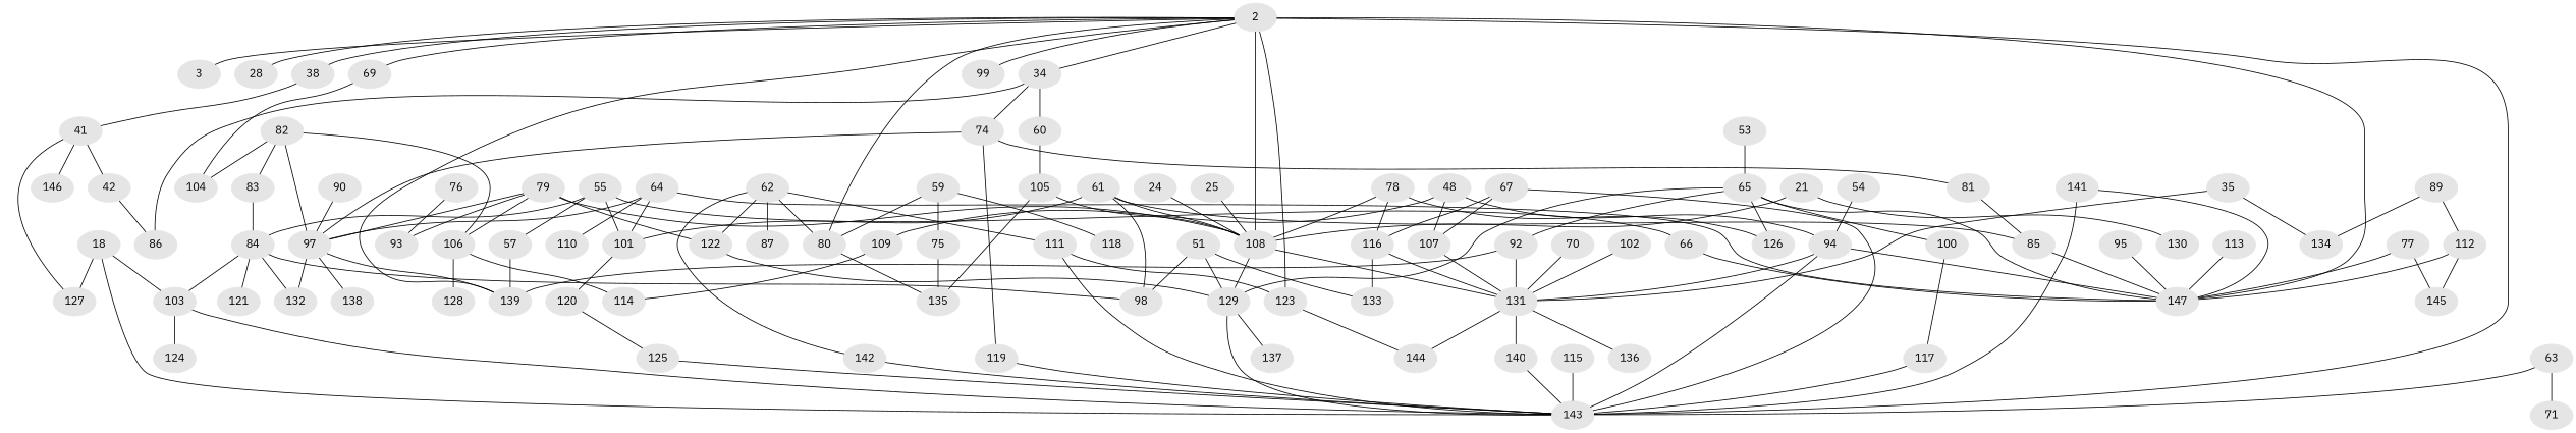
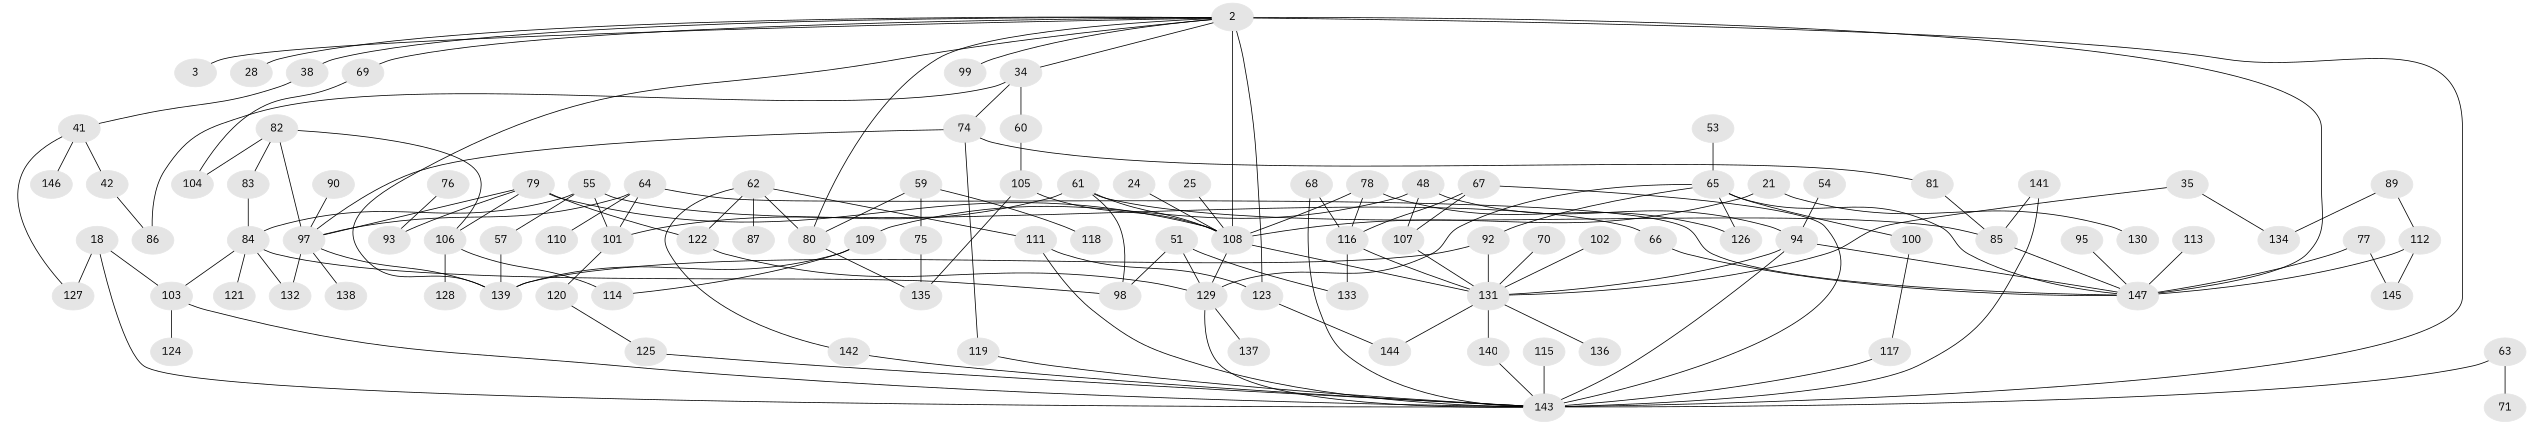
  graph {
    fontname="IBM Plex Sans"
    node [color=gray90 fontname="IBM Plex Sans" style=filled]
    edge [fontname="IBM Plex Sans"]
    2 [super="+1"]
    3
    28
    34
    38
    69
    80 [super="+29"]
    99
    108 [super="+26+12+15"]
    123
    139 [super="+36"]
    143 [super="+33+50+73"]
    147 [super="+32+47"]
    60
    74
    86
    41
    104
    135
    131 [super="+17+96"]
    129 [super="+58+56"]
    144
    103 [super="+52"]
    124
    18
    127
    21
    130
    24
    101
    120
    25
    105
    97 [super="+40+46"]
    81
    119
    136
    140
    35
    134
    42
    146
    94 [super="+16+72"]
    48
    107
    109 [super="+45"]
    114
    65 [super="+39"]
    92 [super="+44"]
    100
    126
    53
    54
    55
    57
    66 [super="+51"]
    84
    59
    75
    118
    98 [super="+88"]
    121
    132
    61
    85
    62
    87
    111
    122
    142
    63
    71
    138
    64
    110
    117
    137
    67
    116 [super="+37"]
    133
+   68
    70
    76
    93
    77
    145
    78
    79
    106
    128
    82
    83
    112 [super="+49"]
    89
    90
    n96 [label=51]
    95
    125
    102
    113
    115
    141
    2 -- 3
    2 -- 28
    2 -- 34
    2 -- 38
    2 -- 69
    2 -- 80
    2 -- 99
    2 -- 108 [weight=3]
    2 -- 123
    2 -- 139
    2 -- 143 [weight=3]
    2 -- 147 [weight=2]
    34 -- 60
    34 -- 74
    34 -- 86
    38 -- 41
    69 -- 104
    80 -- 135
    108 -- 131 [weight=2]
    108 -- 129
    123 -- 144
    60 -- 105
    74 -- 97
    74 -- 81
    74 -- 119
    41 -- 127
    41 -- 42
    41 -- 146
    131 -- 144
    131 -- 136
    131 -- 140
    129 -- 143
    129 -- 137
    103 -- 143
    103 -- 124
    18 -- 143
    18 -- 103 [weight=2]
    18 -- 127
    21 -- 108
    21 -- 130
    24 -- 108
    101 -- 120
    120 -- 125
    25 -- 108
    105 -- 108
    105 -- 135
    97 -- 139
    97 -- 132
    97 -- 138
    81 -- 85
    119 -- 143
    140 -- 143
    35 -- 131
    35 -- 134
    42 -- 86
    94 -- 143 [weight=2]
    94 -- 147
    94 -- 131
    48 -- 94
    48 -- 107
    48 -- 109
    107 -- 131
+   109 -- 139
    109 -- 114
    65 -- 147
    65 -- 129
    65 -- 92
    65 -- 100
    65 -- 126
    92 -- 139
    92 -- 131
    100 -- 117
    53 -- 65
    54 -- 94
    55 -- 101
    55 -- 57
    55 -- 66
    55 -- 84
    57 -- 139
    66 -- 147
    84 -- 103
    84 -- 98 [weight=2]
    84 -- 121
    84 -- 132
    59 -- 80
    59 -- 75
    59 -- 118
    75 -- 135
    61 -- 108
    61 -- 101
    61 -- 98
    61 -- 85
    85 -- 147
    62 -- 80
    62 -- 87
    62 -- 111
    62 -- 122
    62 -- 142
    111 -- 123
    111 -- 143
    122 -- 129
    142 -- 143
    63 -- 143
    63 -- 71
    64 -- 147
    64 -- 101
    64 -- 97
    64 -- 110
    117 -- 143
    67 -- 143
    67 -- 107
    67 -- 116
    116 -- 131
    116 -- 133
+   68 -- 143
+   68 -- 116
    70 -- 131
    76 -- 93
    77 -- 147
    77 -- 145
    78 -- 108
    78 -- 126
    78 -- 116
    79 -- 108
    79 -- 97
    79 -- 122
    79 -- 93
    79 -- 106
    106 -- 114
    106 -- 128
    82 -- 104
    82 -- 97
    82 -- 106
    82 -- 83
    83 -- 84
    112 -- 147
    112 -- 145
    89 -- 134
    89 -- 112
    90 -- 97
    n96 -- 129
    n96 -- 98
    n96 -- 133
    95 -- 147
    125 -- 143
    102 -- 131
    113 -- 147
    115 -- 143
    141 -- 143
-   141 -- 147
+   141 -- 85
  }
